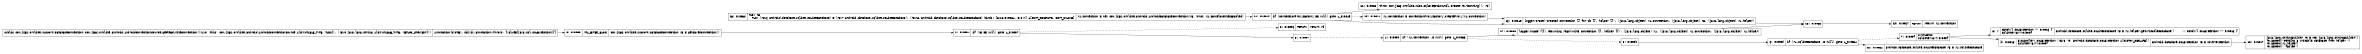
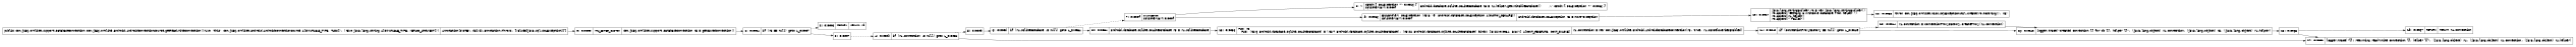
  digraph {
    fontname="DejaVu Sans Mono"
    rankdir=LR
    node [fontname="DejaVu Sans Mono" shape=record]
    edge [fontname="DejaVu Sans Mono"]
-   n1 [label="{0\:\ 0x0000|MTH_ENTER_BLOCK\l|com.j256.ormlite.support.DatabaseConnection r5 = getSavedConnection()\l}"]
+   n1 [label="{0\:\ 0x0000|MTH_ENTER_CUSTOM\l|com.j256.ormlite.support.DatabaseConnection r5 = getSavedConnection()\l}"]
    n2 [label="{1\:\ 0x0004|if (r5 == null) goto L_0x0007\l}"]
    n3 [label="{2\:\ 0x0006|RETURN\l|return r9\l}"]
    n4 [label="{3\:\ 0x0007}"]
    n5 [label="{4\:\ 0x0009|if (r4.connection != null) goto L_0x005a\l}"]
    n6 [label="{5\:\ 0x000b}"]
    n7 [label="{17\:\ 0x005a|logger.trace(\"\{\}: returning read\-write connection \{\}, helper \{\}\", (java.lang.Object) r4, (java.lang.Object) r4.connection, (java.lang.Object) r4.helper)\l}"]
    n8 [label="{6\:\ 0x000d|if (r4.sqliteDatabase != null) goto L_0x0034\l}"]
    n9 [label="{18\:\ 0x0065}"]
    n10 [label="{7\:\ 0x000f|SYNTHETIC\lSplitter:B:7:0x000f\l}"]
    n11 [label="{12\:\ 0x0034|android.database.sqlite.SQLiteDatabase r5 = r4.sqliteDatabase\l}"]
    n12 [label="{8\:\ ?|Catch:\{ SQLException \-\> 0x0016 \}\lSplitter:B:7:0x000f\l|android.database.sqlite.SQLiteDatabase r5 = r4.helper.getWritableDatabase()     \/\/ Catch:\{ SQLException \-\> 0x0016 \}\l}"]
    n13 [label="{9\:\ 0x0016|ExcHandler: SQLException (r5v8 'e' android.database.SQLException A[CUSTOM_DECLARE])\lSplitter:B:7:0x000f\l|android.database.SQLException r5 = move\-exception\l}"]
    n14 [label="{13\:\ 0x0036|PHI: r5 \l  PHI: (r5v6 android.database.sqlite.SQLiteDatabase) = (r5v7 android.database.sqlite.SQLiteDatabase), (r5v11 android.database.sqlite.SQLiteDatabase) binds: [B:12:0x0034, B:8:?] A[DONT_GENERATE, DONT_INLINE]\l|r4.connection = new com.j256.ormlite.android.AndroidDatabaseConnection(r5, true, r4.cancelQueriesEnabled)\l}"]
    n15 [label="{10\:\ 0x0017|java.lang.StringBuilder r0 = new java.lang.StringBuilder()\lr0.append(\"Getting a writable database from helper \")\lr0.append(r4.helper)\lr0.append(\" failed\")\l}"]
    n16 [label="{14\:\ 0x0042|if (connectionProxyFactory == null) goto L_0x004e\l}"]
    n17 [label="{11\:\ 0x0033|throw com.j256.ormlite.misc.SqlExceptionUtil.create(r0.toString(), r5)\l}"]
    n18 [label="{15\:\ 0x0044|r4.connection = connectionProxyFactory.createProxy(r4.connection)\l}"]
    n19 [label="{16\:\ 0x004e|logger.trace(\"created connection \{\} for db \{\}, helper \{\}\", (java.lang.Object) r4.connection, (java.lang.Object) r5, (java.lang.Object) r4.helper)\l}"]
    n20 [label="{19\:\ 0x0067|RETURN\l|return r4.connection\l}"]
    n21 [label="{public com.j256.ormlite.support.DatabaseConnection com.j256.ormlite.android.AndroidConnectionSource.getReadWriteConnection((r4v0 'this' com.j256.ormlite.android.AndroidConnectionSource A[IMMUTABLE_TYPE, THIS]), (r5v0 java.lang.String A[IMMUTABLE_TYPE, METHOD_ARGUMENT]))  | Annotation[SYSTEM, dalvik.annotation.Throws, \{value=[java.sql.SQLException]\}]\l}"]
    n1 -> n2
    n2 -> n3 [style=dashed]
    n2 -> n4
    n4 -> n5 [style=dashed]
    n5 -> n6 [style=dashed]
    n5 -> n7
    n6 -> n8
-   n7 -> n9
+   n9 -> n7
    n8 -> n10 [style=dashed]
    n8 -> n11
    n9 -> n20
    n10 -> n12
    n10 -> n13
+   n11 -> n14
    n13 -> n15
    n14 -> n16
-   n16 -> n17
+   n15 -> n17
    n16 -> n18 [style=dashed]
    n16 -> n19
    n18 -> n19
    n19 -> n9
    n21 -> n1
  }
